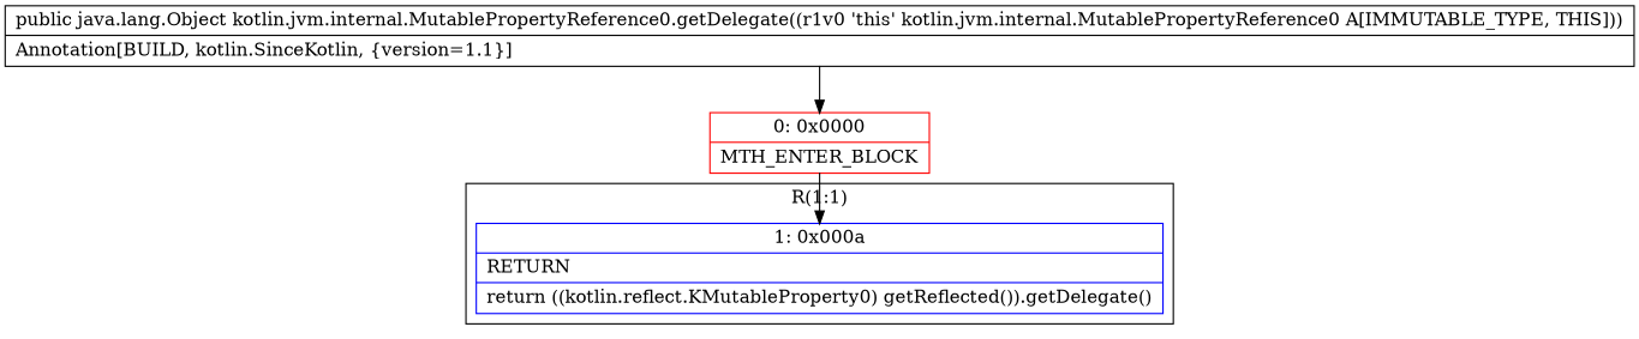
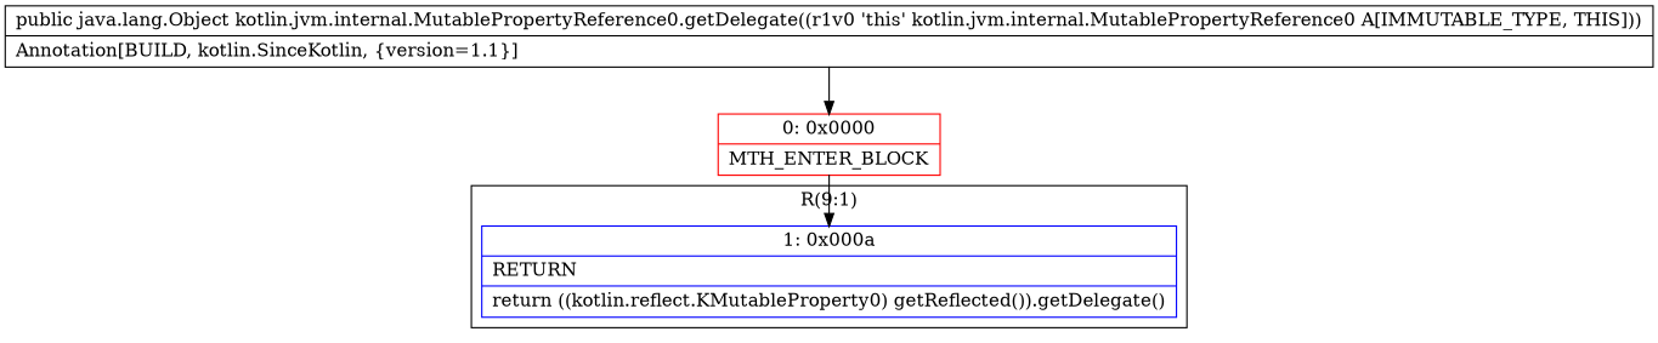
  digraph {
    node [shape=record]
    n1 [color=blue label="{1\:\ 0x000a|RETURN\l|return ((kotlin.reflect.KMutableProperty0) getReflected()).getDelegate()\l}"]
    n2 [color=red label="{0\:\ 0x0000|MTH_ENTER_BLOCK\l}"]
    n3 [label="{public java.lang.Object kotlin.jvm.internal.MutablePropertyReference0.getDelegate((r1v0 'this' kotlin.jvm.internal.MutablePropertyReference0 A[IMMUTABLE_TYPE, THIS]))  | Annotation[BUILD, kotlin.SinceKotlin, \{version=1.1\}]\l}"]
    subgraph cluster_1 {
-     label="R(1:1)"
+     label="R(9:1)"
      n1
    }
    n2 -> n1
    n3 -> n2
  }
